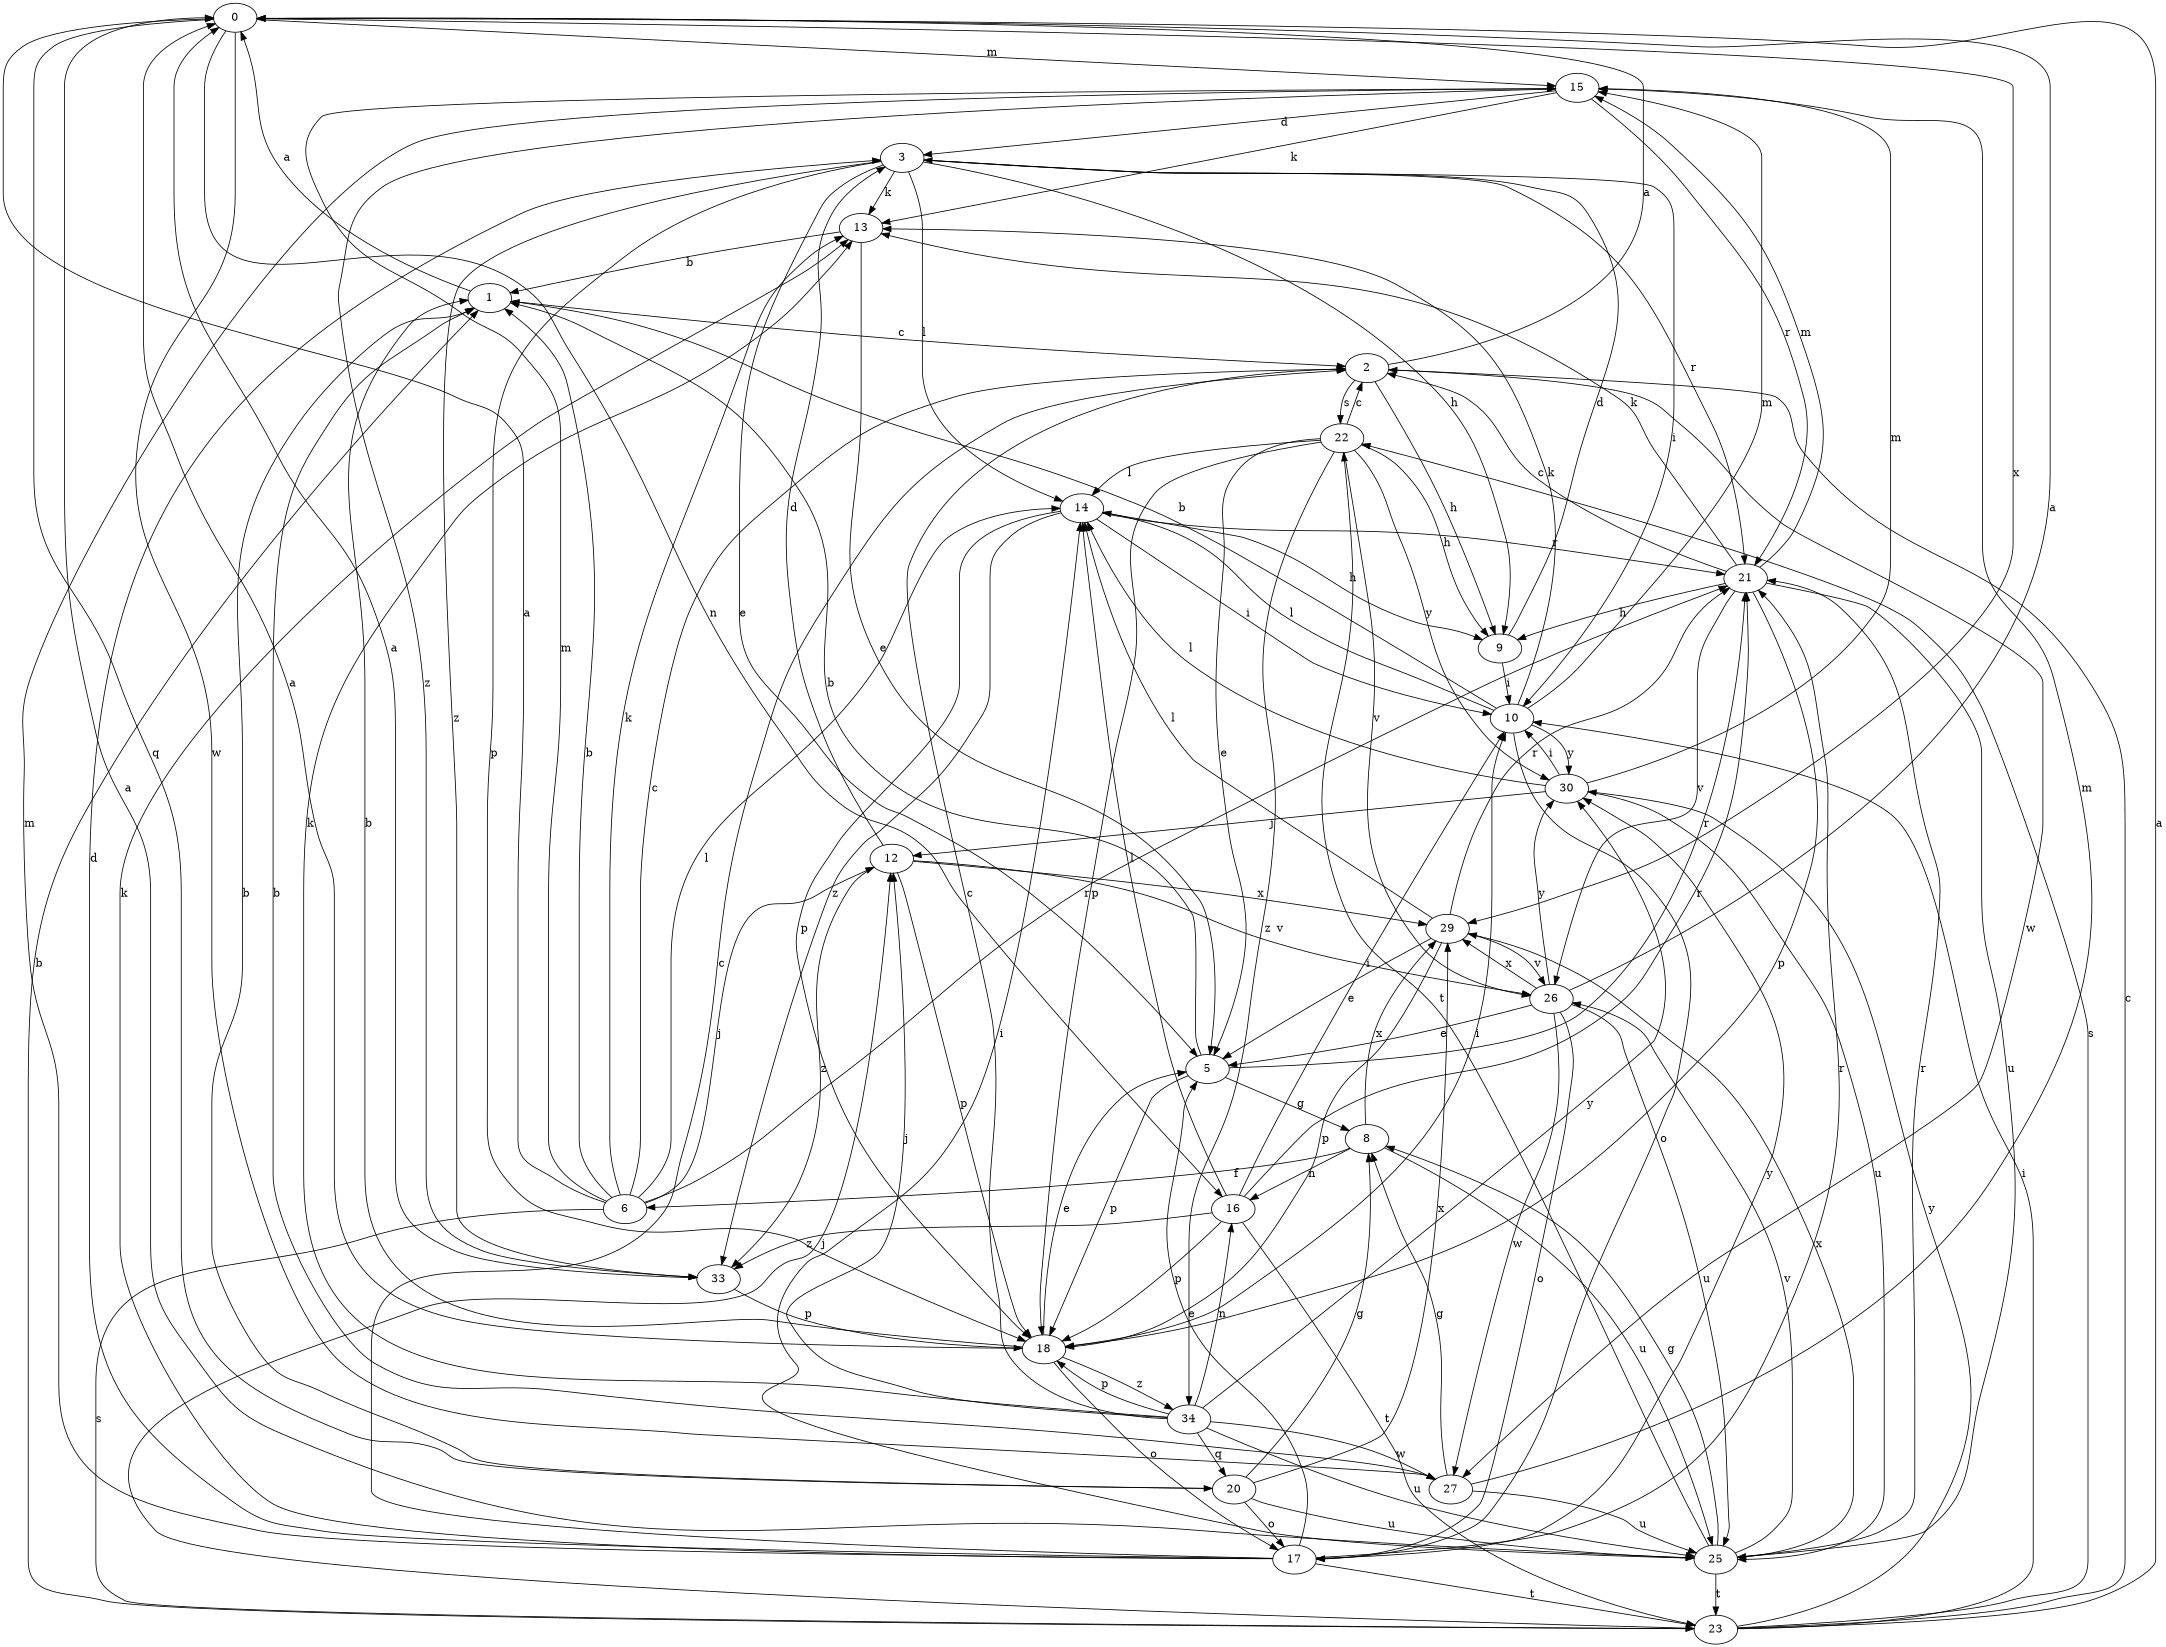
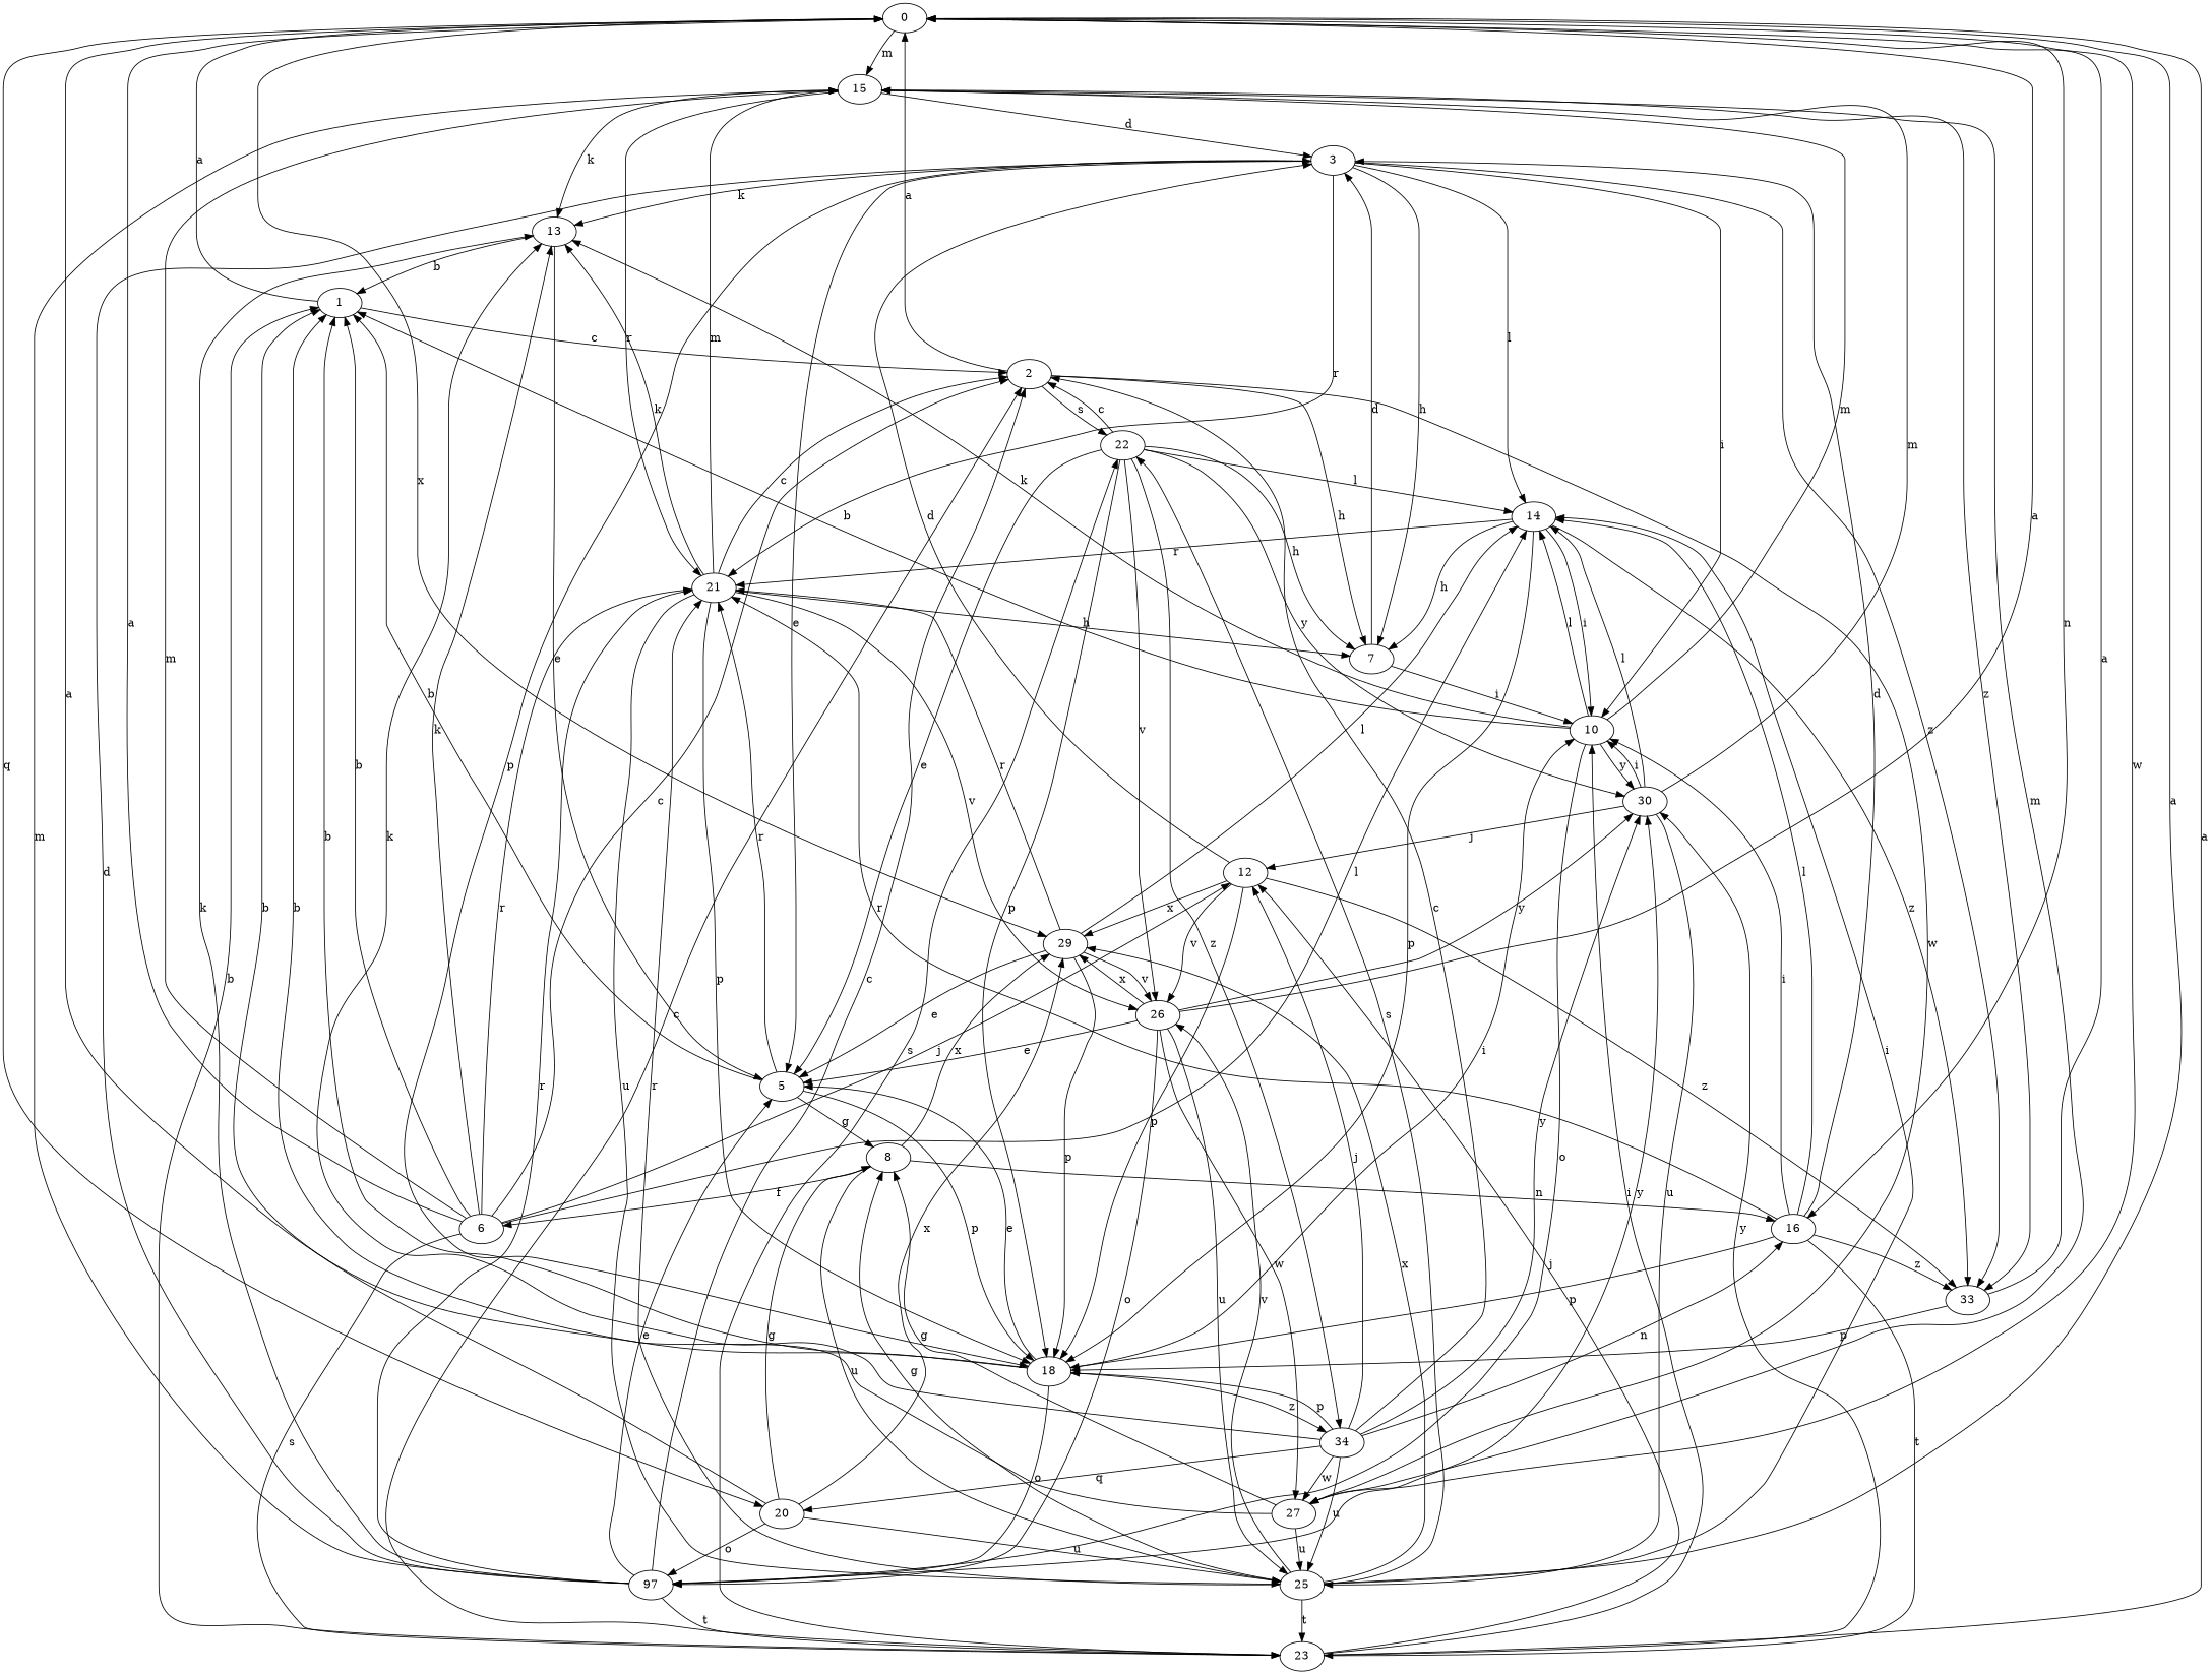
  strict digraph {
    0
    15
    16
    20
    27
    29
    3
    13
    21
    33
    10
    14
    18
    23
    1
    8
    25
-   17
+   17 [label=97]
    5
    26
    2
-   9
+   9 [label=7]
    22
    30
    34
    6
    12
    0 -> 15 [label=m]
    0 -> 16 [label=n]
    0 -> 20 [label=q]
    0 -> 27 [label=w]
    0 -> 29 [label=x]
    15 -> 3 [label=d]
    15 -> 13 [label=k]
    15 -> 21 [label=r]
    15 -> 33 [label=z]
+   16 -> 3 [label=d]
    16 -> 21 [label=r]
    16 -> 33 [label=z]
    16 -> 10 [label=i]
    16 -> 14 [label=l]
    16 -> 18 [label=p]
    16 -> 23 [label=t]
    20 -> 29 [label=x]
    20 -> 1 [label=b]
    20 -> 8 [label=g]
    20 -> 25 [label=u]
    20 -> 17 [label=o]
    27 -> 15 [label=m]
    27 -> 1 [label=b]
    27 -> 8 [label=g]
    27 -> 25 [label=u]
    29 -> 21 [label=r]
    29 -> 14 [label=l]
    29 -> 18 [label=p]
    29 -> 5 [label=e]
    29 -> 26 [label=v]
    3 -> 13 [label=k]
    3 -> 21 [label=r]
    3 -> 33 [label=z]
    3 -> 10 [label=i]
    3 -> 14 [label=l]
    3 -> 18 [label=p]
    3 -> 5 [label=e]
    3 -> 9 [label=h]
    13 -> 1 [label=b]
    13 -> 5 [label=e]
    21 -> 15 [label=m]
    21 -> 13 [label=k]
    21 -> 18 [label=p]
    21 -> 25 [label=u]
    21 -> 26 [label=v]
    21 -> 2 [label=c]
    21 -> 9 [label=h]
    33 -> 0 [label=a]
    33 -> 18 [label=p]
    10 -> 15 [label=m]
    10 -> 13 [label=k]
    10 -> 14 [label=l]
    10 -> 1 [label=b]
    10 -> 17 [label=o]
    10 -> 30 [label=y]
    14 -> 21 [label=r]
    14 -> 33 [label=z]
    14 -> 10 [label=i]
    14 -> 18 [label=p]
    14 -> 9 [label=h]
    18 -> 0 [label=a]
    18 -> 10 [label=i]
    18 -> 1 [label=b]
    18 -> 17 [label=o]
    18 -> 5 [label=e]
    18 -> 34 [label=z]
    23 -> 0 [label=a]
    23 -> 10 [label=i]
    23 -> 1 [label=b]
    23 -> 2 [label=c]
    23 -> 22 [label=s]
    23 -> 30 [label=y]
    23 -> 12 [label=j]
    1 -> 0 [label=a]
    1 -> 2 [label=c]
    8 -> 16 [label=n]
    8 -> 29 [label=x]
    8 -> 25 [label=u]
    8 -> 6 [label=f]
    25 -> 0 [label=a]
    25 -> 29 [label=x]
    25 -> 21 [label=r]
    25 -> 14 [label=i]
    25 -> 23 [label=t]
    25 -> 8 [label=g]
    25 -> 26 [label=v]
-   25 -> 22 [label=t]
+   25 -> 22 [label=s]
    17 -> 15 [label=m]
    17 -> 3 [label=d]
    17 -> 13 [label=k]
    17 -> 21 [label=r]
    17 -> 23 [label=t]
    17 -> 5 [label=e]
    17 -> 2 [label=c]
    17 -> 30 [label=y]
    5 -> 21 [label=r]
    5 -> 18 [label=p]
    5 -> 1 [label=b]
    5 -> 8 [label=g]
    26 -> 0 [label=a]
    26 -> 27 [label=w]
    26 -> 29 [label=x]
    26 -> 25 [label=u]
    26 -> 17 [label=o]
    26 -> 5 [label=e]
    26 -> 30 [label=y]
    2 -> 0 [label=a]
    2 -> 27 [label=w]
    2 -> 9 [label=h]
    2 -> 22 [label=s]
    9 -> 3 [label=d]
    9 -> 10 [label=i]
    22 -> 14 [label=l]
    22 -> 18 [label=p]
    22 -> 5 [label=e]
    22 -> 26 [label=v]
    22 -> 2 [label=c]
    22 -> 9 [label=h]
    22 -> 30 [label=y]
    22 -> 34 [label=z]
    30 -> 15 [label=m]
    30 -> 10 [label=i]
    30 -> 14 [label=l]
    30 -> 25 [label=u]
    30 -> 12 [label=j]
    34 -> 16 [label=n]
    34 -> 20 [label=q]
    34 -> 27 [label=w]
    34 -> 13 [label=k]
    34 -> 18 [label=p]
    34 -> 25 [label=u]
    34 -> 2 [label=c]
    34 -> 30 [label=y]
    34 -> 12 [label=j]
    6 -> 0 [label=a]
    6 -> 15 [label=m]
    6 -> 13 [label=k]
    6 -> 21 [label=r]
    6 -> 14 [label=l]
    6 -> 23 [label=s]
    6 -> 1 [label=b]
    6 -> 2 [label=c]
    6 -> 12 [label=j]
    12 -> 29 [label=x]
    12 -> 3 [label=d]
    12 -> 33 [label=z]
    12 -> 18 [label=p]
    12 -> 26 [label=v]
  }
